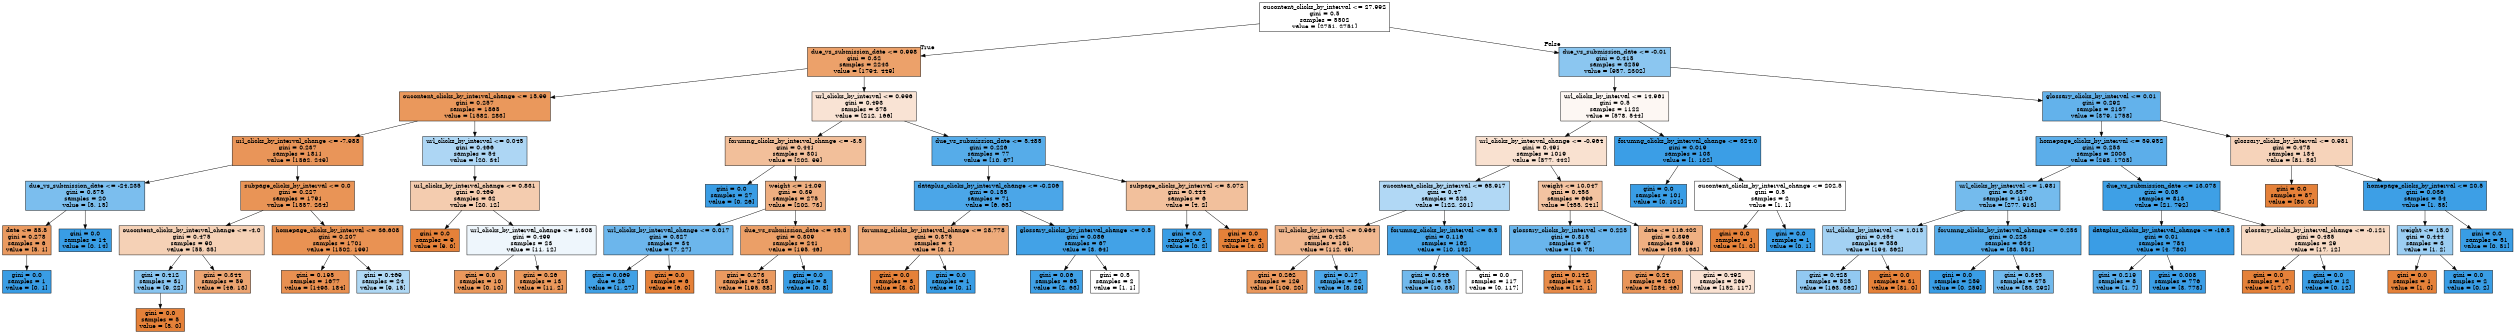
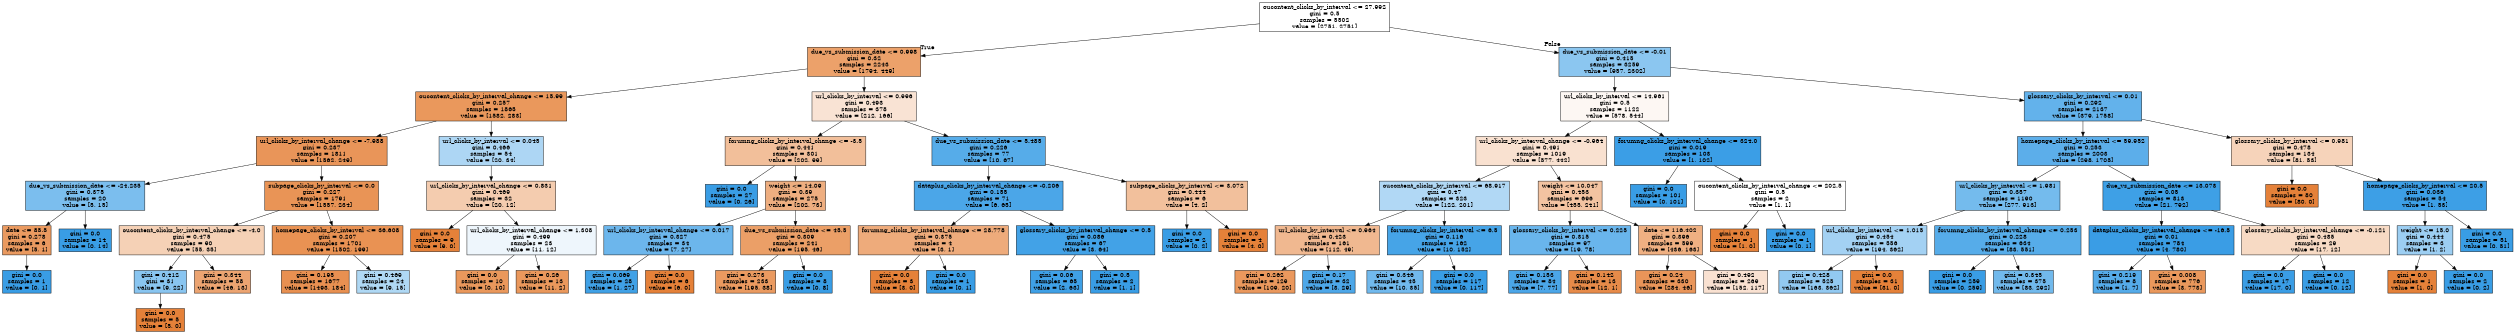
  digraph {
    node [color=black fillcolor="#399de5ff" shape=box style=filled]
    n1 [fillcolor="#e5813900" label="oucontent_clicks_by_interval <= 27.992\ngini = 0.5\nsamples = 5502\nvalue = [2751, 2751]"]
    n2 [fillcolor="#e58139bf" label="due_vs_submission_date <= 0.998\ngini = 0.32\nsamples = 2243\nvalue = [1794, 449]"]
    n3 [fillcolor="#399de595" label="due_vs_submission_date <= -0.01\ngini = 0.415\nsamples = 3259\nvalue = [957, 2302]"]
    n4 [fillcolor="#e58139d1" label="oucontent_clicks_by_interval_change <= 15.99\ngini = 0.257\nsamples = 1865\nvalue = [1582, 283]"]
    n5 [fillcolor="#e5813937" label="url_clicks_by_interval <= 0.996\ngini = 0.493\nsamples = 378\nvalue = [212, 166]"]
    n6 [fillcolor="#e581390f" label="url_clicks_by_interval <= 14.961\ngini = 0.5\nsamples = 1122\nvalue = [578, 544]"]
    n7 [fillcolor="#399de5c8" label="glossary_clicks_by_interval <= 0.01\ngini = 0.292\nsamples = 2137\nvalue = [379, 1758]"]
    n8 [fillcolor="#e58139d6" label="url_clicks_by_interval_change <= -7.988\ngini = 0.237\nsamples = 1811\nvalue = [1562, 249]"]
    n9 [fillcolor="#399de569" label="url_clicks_by_interval <= 0.045\ngini = 0.466\nsamples = 54\nvalue = [20, 34]"]
    n10 [fillcolor="#e5813982" label="forumng_clicks_by_interval_change <= -3.5\ngini = 0.441\nsamples = 301\nvalue = [202, 99]"]
    n11 [fillcolor="#399de5d9" label="due_vs_submission_date <= 5.485\ngini = 0.226\nsamples = 77\nvalue = [10, 67]"]
    n12 [fillcolor="#399de5aa" label="due_vs_submission_date <= -24.235\ngini = 0.375\nsamples = 20\nvalue = [5, 15]"]
    n13 [fillcolor="#e58139d9" label="subpage_clicks_by_interval <= 0.0\ngini = 0.227\nsamples = 1791\nvalue = [1557, 234]"]
    n14 [fillcolor="#e5813966" label="url_clicks_by_interval_change <= 0.831\ngini = 0.469\nsamples = 32\nvalue = [20, 12]"]
    n15 [fillcolor="#e58139cc" label="date <= 85.5\ngini = 0.278\nsamples = 6\nvalue = [5, 1]"]
    n16 [label="gini = 0.0\nsamples = 14\nvalue = [0, 14]"]
    n17 [fillcolor="#e581395d" label="oucontent_clicks_by_interval_change <= -4.0\ngini = 0.475\nsamples = 90\nvalue = [55, 35]"]
    n18 [fillcolor="#e58139dd" label="homepage_clicks_by_interval <= 36.608\ngini = 0.207\nsamples = 1701\nvalue = [1502, 199]"]
    n19 [label="gini = 0.0\nsamples = 1\nvalue = [0, 1]"]
    n20 [fillcolor="#e58139ff" label="gini = 0.0\nsamples = 5\nvalue = [5, 0]"]
-   n21 [fillcolor="#399de597" label="gini = 0.412\nsamples = 31\nvalue = [9, 22]"]
-   n22 [fillcolor="#e58139b7" label="gini = 0.344\nsamples = 59\nvalue = [46, 13]"]
+   n21 [fillcolor="#399de597" label="gini = 0.412\ngini = 31\nvalue = [9, 22]"]
+   n22 [fillcolor="#e58139b7" label="gini = 0.344\nsamples = 58\nvalue = [46, 13]"]
    n23 [fillcolor="#e58139e0" label="gini = 0.195\nsamples = 1677\nvalue = [1493, 184]"]
    n24 [fillcolor="#399de566" label="gini = 0.469\nsamples = 24\nvalue = [9, 15]"]
    n25 [fillcolor="#e58139ff" label="gini = 0.0\nsamples = 9\nvalue = [9, 0]"]
    n26 [fillcolor="#399de515" label="url_clicks_by_interval_change <= 1.308\ngini = 0.499\nsamples = 23\nvalue = [11, 12]"]
    n27 [fillcolor="#e58139d1" label="gini = 0.0\nsamples = 10\nvalue = [0, 10]"]
    n28 [fillcolor="#e58139d1" label="gini = 0.26\nsamples = 13\nvalue = [11, 2]"]
    n29 [label="gini = 0.0\nsamples = 27\nvalue = [0, 26]"]
    n30 [fillcolor="#e58139a3" label="weight <= 14.09\ngini = 0.39\nsamples = 275\nvalue = [202, 73]"]
    n31 [fillcolor="#399de5e7" label="dataplus_clicks_by_interval_change <= -0.206\ngini = 0.155\nsamples = 71\nvalue = [6, 65]"]
    n32 [fillcolor="#e581397f" label="subpage_clicks_by_interval <= 3.072\ngini = 0.444\nsamples = 6\nvalue = [4, 2]"]
    n33 [fillcolor="#399de5bd" label="url_clicks_by_interval_change <= 0.017\ngini = 0.327\nsamples = 34\nvalue = [7, 27]"]
    n34 [fillcolor="#e58139c3" label="due_vs_submission_date <= 45.5\ngini = 0.309\nsamples = 241\nvalue = [195, 46]"]
-   n35 [fillcolor="#399de5f6" label="gini = 0.069\ndue = 28\nvalue = [1, 27]"]
+   n35 [fillcolor="#399de5f6" label="gini = 0.069\nsamples = 28\nvalue = [1, 27]"]
    n36 [fillcolor="#e58139ff" label="gini = 0.0\nsamples = 6\nvalue = [6, 0]"]
    n37 [fillcolor="#e58139cd" label="gini = 0.273\nsamples = 233\nvalue = [195, 38]"]
    n38 [label="gini = 0.0\nsamples = 8\nvalue = [0, 8]"]
    n39 [fillcolor="#e58139aa" label="forumng_clicks_by_interval_change <= 28.778\ngini = 0.375\nsamples = 4\nvalue = [3, 1]"]
    n40 [fillcolor="#399de5f3" label="glossary_clicks_by_interval_change <= 0.5\ngini = 0.086\nsamples = 67\nvalue = [3, 64]"]
    n41 [label="gini = 0.0\nsamples = 2\nvalue = [0, 2]"]
    n42 [fillcolor="#e58139ff" label="gini = 0.0\nsamples = 4\nvalue = [4, 0]"]
    n43 [fillcolor="#e58139ff" label="gini = 0.0\nsamples = 3\nvalue = [3, 0]"]
    n44 [label="gini = 0.0\nsamples = 1\nvalue = [0, 1]"]
    n45 [fillcolor="#399de5f7" label="gini = 0.06\nsamples = 65\nvalue = [2, 63]"]
-   n46 [fillcolor="#e5813900" label="gini = 0.5\nsamples = 2\nvalue = [1, 1]"]
+   n46 [label="gini = 0.5\nsamples = 2\nvalue = [1, 1]"]
    n47 [fillcolor="#e581393c" label="url_clicks_by_interval_change <= -0.964\ngini = 0.491\nsamples = 1019\nvalue = [577, 442]"]
    n48 [fillcolor="#399de5fc" label="forumng_clicks_by_interval_change <= 324.0\ngini = 0.019\nsamples = 103\nvalue = [1, 102]"]
    n49 [fillcolor="#399de5d2" label="homepage_clicks_by_interval <= 59.952\ngini = 0.253\nsamples = 2003\nvalue = [298, 1705]"]
    n50 [fillcolor="#e5813958" label="glossary_clicks_by_interval <= 0.981\ngini = 0.478\nsamples = 134\nvalue = [81, 53]"]
    n51 [fillcolor="#399de564" label="oucontent_clicks_by_interval <= 68.917\ngini = 0.47\nsamples = 323\nvalue = [122, 201]"]
    n52 [fillcolor="#e5813978" label="weight <= 10.047\ngini = 0.453\nsamples = 696\nvalue = [455, 241]"]
    n53 [label="gini = 0.0\nsamples = 101\nvalue = [0, 101]"]
    n54 [fillcolor="#e5813900" label="oucontent_clicks_by_interval_change <= 202.5\ngini = 0.5\nsamples = 2\nvalue = [1, 1]"]
    n55 [fillcolor="#e581398f" label="url_clicks_by_interval <= 0.964\ngini = 0.423\nsamples = 161\nvalue = [112, 49]"]
    n56 [fillcolor="#399de5ee" label="forumng_clicks_by_interval <= 6.5\ngini = 0.116\nsamples = 162\nvalue = [10, 152]"]
    n57 [fillcolor="#399de5c1" label="glossary_clicks_by_interval <= 0.225\ngini = 0.315\nsamples = 97\nvalue = [19, 78]"]
    n58 [fillcolor="#e58139a0" label="date <= 116.402\ngini = 0.396\nsamples = 599\nvalue = [436, 163]"]
    n59 [fillcolor="#e58139d0" label="gini = 0.262\nsamples = 129\nvalue = [109, 20]"]
    n60 [fillcolor="#399de5e5" label="gini = 0.17\nsamples = 32\nvalue = [3, 29]"]
    n61 [fillcolor="#399de5b6" label="gini = 0.346\nsamples = 45\nvalue = [10, 35]"]
-   n62 [fillcolor="#e5813900" label="gini = 0.0\nsamples = 117\nvalue = [0, 117]"]
+   n62 [label="gini = 0.0\nsamples = 117\nvalue = [0, 117]"]
+   n63 [fillcolor="#399de5e8" label="gini = 0.153\nsamples = 84\nvalue = [7, 77]"]
    n64 [fillcolor="#e58139ea" label="gini = 0.142\nsamples = 13\nvalue = [12, 1]"]
    n65 [fillcolor="#e58139d6" label="gini = 0.24\nsamples = 330\nvalue = [284, 46]"]
    n66 [fillcolor="#e581393b" label="gini = 0.492\nsamples = 269\nvalue = [152, 117]"]
    n67 [fillcolor="#e58139ff" label="gini = 0.0\nsamples = 1\nvalue = [1, 0]"]
    n68 [label="gini = 0.0\nsamples = 1\nvalue = [0, 1]"]
    n69 [fillcolor="#399de5b2" label="url_clicks_by_interval <= 1.981\ngini = 0.357\nsamples = 1190\nvalue = [277, 913]"]
    n70 [fillcolor="#399de5f8" label="due_vs_submission_date <= 13.073\ngini = 0.05\nsamples = 813\nvalue = [21, 792]"]
-   n71 [fillcolor="#e58139ff" label="gini = 0.0\nsamples = 87\nvalue = [80, 0]"]
+   n71 [fillcolor="#e58139ff" label="gini = 0.0\nsamples = 80\nvalue = [80, 0]"]
    n72 [fillcolor="#399de5fa" label="homepage_clicks_by_interval <= 20.5\ngini = 0.036\nsamples = 54\nvalue = [1, 53]"]
    n73 [fillcolor="#399de576" label="url_clicks_by_interval <= 1.015\ngini = 0.454\nsamples = 556\nvalue = [194, 362]"]
    n74 [fillcolor="#399de5d9" label="forumng_clicks_by_interval_change <= 0.253\ngini = 0.228\nsamples = 634\nvalue = [83, 551]"]
    n75 [fillcolor="#399de5fe" label="dataplus_clicks_by_interval_change <= -16.5\ngini = 0.01\nsamples = 784\nvalue = [4, 780]"]
    n76 [fillcolor="#e581394b" label="glossary_clicks_by_interval_change <= -0.121\ngini = 0.485\nsamples = 29\nvalue = [17, 12]"]
    n77 [fillcolor="#399de58c" label="gini = 0.428\nsamples = 525\nvalue = [163, 362]"]
    n78 [fillcolor="#e58139ff" label="gini = 0.0\nsamples = 31\nvalue = [31, 0]"]
    n79 [label="gini = 0.0\nsamples = 259\nvalue = [0, 259]"]
    n80 [fillcolor="#399de5b7" label="gini = 0.345\nsamples = 375\nvalue = [83, 292]"]
    n81 [fillcolor="#399de5db" label="gini = 0.219\nsamples = 8\nvalue = [1, 7]"]
-   n82 [fillcolor="#399de5fe" label="gini = 0.008\nsamples = 776\nvalue = [3, 773]"]
-   n83 [fillcolor="#e58139ff" label="gini = 0.0\nsamples = 17\nvalue = [17, 0]"]
+   n82 [fillcolor="#e58139d1" label="gini = 0.008\nsamples = 776\nvalue = [3, 773]"]
+   n83 [fillcolor="#399de5fe" label="gini = 0.0\nsamples = 17\nvalue = [17, 0]"]
    n84 [label="gini = 0.0\nsamples = 12\nvalue = [0, 12]"]
    n85 [fillcolor="#399de57f" label="weight <= 15.0\ngini = 0.444\nsamples = 3\nvalue = [1, 2]"]
    n86 [label="gini = 0.0\nsamples = 51\nvalue = [0, 51]"]
    n87 [fillcolor="#e58139ff" label="gini = 0.0\nsamples = 1\nvalue = [1, 0]"]
    n88 [label="gini = 0.0\nsamples = 2\nvalue = [0, 2]"]
    n1 -> n2 [headlabel=True labelangle=45 labeldistance=2.5]
    n1 -> n3 [headlabel=False labelangle=-45 labeldistance=2.5]
    n2 -> n4
    n2 -> n5
    n3 -> n6
    n3 -> n7
    n4 -> n8
    n4 -> n9
    n5 -> n10
    n5 -> n11
    n6 -> n47
    n6 -> n48
    n7 -> n49
    n7 -> n50
    n8 -> n12
    n8 -> n13
    n9 -> n14
    n10 -> n29
    n10 -> n30
    n11 -> n31
    n11 -> n32
    n12 -> n15
    n12 -> n16
    n13 -> n17
    n13 -> n18
    n14 -> n25
    n14 -> n26
    n15 -> n19
    n17 -> n21
    n17 -> n22
    n18 -> n23
    n18 -> n24
    n21 -> n20
    n26 -> n27
    n26 -> n28
    n30 -> n33
    n30 -> n34
    n31 -> n39
    n31 -> n40
    n32 -> n41
    n32 -> n42
    n33 -> n35
    n33 -> n36
    n34 -> n37
    n34 -> n38
    n39 -> n43
    n39 -> n44
    n40 -> n45
    n40 -> n46
    n47 -> n51
    n47 -> n52
    n48 -> n53
    n48 -> n54
    n49 -> n69
    n49 -> n70
    n50 -> n71
    n50 -> n72
    n51 -> n55
    n51 -> n56
    n52 -> n57
    n52 -> n58
    n54 -> n67
    n54 -> n68
    n55 -> n59
    n55 -> n60
    n56 -> n61
    n56 -> n62
+   n57 -> n63
    n57 -> n64
    n58 -> n65
    n58 -> n66
    n69 -> n73
    n69 -> n74
    n70 -> n75
    n70 -> n76
    n72 -> n85
    n72 -> n86
    n73 -> n77
    n73 -> n78
    n74 -> n79
    n74 -> n80
    n75 -> n81
    n75 -> n82
    n76 -> n83
    n76 -> n84
    n85 -> n87
    n85 -> n88
  }
